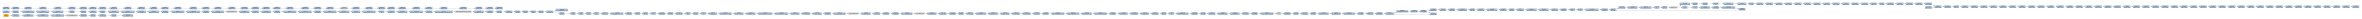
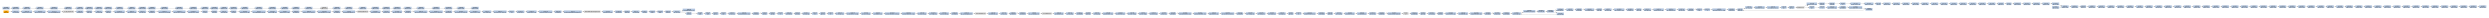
  digraph {
    fontname="Roboto Condensed"
    rankdir=LR
    node [color=lightsteelblue fillcolor=lightsteelblue fontname="Roboto Condensed" shape=rectangle style=filled]
    edge [color="#000000" fontname="Roboto Condensed"]
    n1 [color=lightgrey fillcolor=orange label="start\npushl %ebp"]
    n2 [label="0x00401141\nmovl %esp, %ebp"]
    n3 [label="0x00401143\nsubl $0x18<UINT8>, %esp"]
    n4 [label="0x00401146\nmovl $0x2<UINT32>, (%esp)"]
    n5 [label="0x0040114d\ncall __set_app_type@msvcrt.dll"]
    n6 [color=lightgrey fillcolor=lightgrey label="__set_app_type@msvcrt.dll"]
    n7 [label="0x00401153\ncall 0x00401020"]
    n8 [label="0x00401020\npushl %ebp"]
    n9 [label="0x00401021\nmovl %esp, %ebp"]
    n10 [label="0x00401023\npushl %ebx"]
    n11 [label="0x00401024\nsubl $0x34<UINT8>, %esp"]
+   n12 [label="0x00401027\nmovl 0x0040f2f0, %eax"]
    n13 [label="0x0040102c\ntestl %eax, %eax"]
    n14 [label="0x0040102e\nje 0x0040104c"]
    n15 [label="0x00401030\nmovl $0x0<UINT32>, 0x8(%esp)"]
    n16 [label="0x00401038\nmovl $0x2<UINT32>, 0x4(%esp)"]
    n17 [label="0x00401040\nmovl $0x0<UINT32>, (%esp)"]
    n18 [label="0x00401047\ncall %eax"]
    n19 [label="0x004025e0\npushl %ebp"]
    n20 [label="0x004025e1\nmovl %esp, %ebp"]
    n21 [label="0x004025e3\npushl %ebx"]
    n22 [label="0x004025e4\nsubl $0x14<UINT8>, %esp"]
    n23 [label="0x004025e7\nmovl _winmajor@msvcrt.dll, %edx"]
    n24 [label="0x004025ed\nmovl 0xc(%ebp), %eax"]
    n25 [label="0x004025f0\ncmpl $0x3<UINT8>, (%edx)"]
    n26 [label="0x004025f3\njbe 0x00402626"]
    n27 [label="0x00402626\nmovl $0x1<UINT32>, 0x0041007c"]
    n28 [label="0x00402630\nmovl $0x40f2b4<UINT32>, (%esp)"]
    n29 [label="0x00402637\ncall 0x00402f98"]
    n30 [label="0x00402f98\njmp LoadLibraryA@kernel32.dll"]
    n31 [color=lightgrey fillcolor=lightgrey label="LoadLibraryA@kernel32.dll"]
    n32 [label="0x0040263c\nsubl $0x4<UINT8>, %esp"]
    n33 [label="0x0040263f\ntestl %eax, %eax"]
    n34 [label="0x00402641\nmovl %eax, 0x00410020"]
    n35 [label="0x00402646\nje 0x00402746"]
    n36 [label="0x00402746\nmovl $0x0<UINT32>, 0x0041005c"]
    n37 [label="0x00402750\nmovl $0x0<UINT32>, 0x0041006c"]
    n38 [label="0x0040275a\njmp 0x004026f6"]
    n39 [label="0x004026f6\nmovl $0x0<UINT32>, 0x00410020"]
    n40 [label="0x00402700\nmovl $0x1<UINT32>, %eax"]
    n41 [label="0x00402705\nmovl -4(%ebp), %ebx"]
    n42 [label="0x00402708\nmovl $0x0<UINT32>, 0x00410034"]
    n43 [label="0x00402712\nleave "]
    n44 [label="0x00402713\nret $0xc<UINT16>"]
    n45 [label="0x00401049\nsubl $0xc<UINT8>, %esp"]
    n46 [label="0x0040104c\nmovl $0x401180<UINT32>, (%esp)"]
    n47 [label="0x00401053\ncall 0x00402f70"]
    n48 [label="0x00402f70\njmp SetUnhandledExceptionFilter@kernel32.dll"]
    n49 [color=lightgrey fillcolor=lightgrey label="SetUnhandledExceptionFilter@kernel32.dll"]
    n50 [label="0x00401058\nsubl $0x4<UINT8>, %esp"]
    n51 [label="0x0040105b\ncall 0x00402760"]
    n52 [label="0x00402760\npushl %ebp"]
    n53 [label="0x00402761\nmovl %esp, %ebp"]
    n54 [label="0x00402763\npushl %ebx"]
    n55 [label="0x00402764\npushfl "]
    n56 [label="0x00402765\npushfl "]
    n57 [label="0x00402766\npopl %eax"]
    n58 [label="0x00402767\nmovl %eax, %edx"]
    n59 [label="0x00402769\nxorl $0x200000<UINT32>, %eax"]
    n60 [label="0x0040276e\npushl %eax"]
    n61 [label="0x0040276f\npopfl "]
    n62 [label="0x00402770\npushfl "]
    n63 [label="0x00402771\npopl %eax"]
    n64 [label="0x00402772\npopfl "]
    n65 [label="0x00402773\nxorl %edx, %eax"]
    n66 [label="0x00402775\ntestl $0x200000<UINT32>, %eax"]
    n67 [label="0x0040277a\nje 0x00402823"]
    n68 [label="0x00402823\npopl %ebx"]
    n69 [label="0x00402824\npopl %ebp"]
    n70 [label="0x00402825\nret"]
    n71 [label="0x00401060\ncall 0x00402cd0"]
    n72 [label="0x00402cd0\npushl %ebp"]
    n73 [label="0x00402cd1\nmovl %esp, %ebp"]
    n74 [label="0x00402cd3\nfninit "]
    n75 [label="0x00402cd5\npopl %ebp"]
    n76 [label="0x00402cd6\nret"]
    n77 [label="0x00401065\nleal -16(%ebp), %eax"]
    n78 [label="0x00401068\nmovl $0x0<UINT32>, -16(%ebp)"]
    n79 [label="0x0040106f\nmovl %eax, 0x10(%esp)"]
    n80 [label="0x00401073\nmovl 0x0040f270, %eax"]
    n81 [label="0x00401078\nmovl $0x410004<UINT32>, 0x4(%esp)"]
    n82 [label="0x00401080\nmovl $0x410000<UINT32>, (%esp)"]
    n83 [label="0x00401087\nmovl %eax, 0xc(%esp)"]
    n84 [label="0x0040108b\nleal -12(%ebp), %eax"]
    n85 [label="0x0040108e\nmovl %eax, 0x8(%esp)"]
    n86 [label="0x00401092\ncall 0x00402ef0"]
    n87 [label="0x00402ef0\njmp __getmainargs@msvcrt.dll"]
    n88 [color=lightgrey fillcolor=lightgrey label="__getmainargs@msvcrt.dll"]
    n89 [label="0x00401097\nmovl 0x00410024, %eax"]
    n90 [label="0x0040109c\ntestl %eax, %eax"]
    n91 [label="0x0040109e\njne 0x004010f0"]
    n92 [label="0x004010a0\ncall 0x00402ef8"]
    n93 [label="0x00402ef8\njmp __p__fmode@msvcrt.dll"]
    n94 [color=lightgrey fillcolor=lightgrey label="__p__fmode@msvcrt.dll"]
    n95 [label="0x004010a5\nmovl 0x0040f274, %edx"]
    n96 [label="0x004010ab\nmovl %edx, (%eax)"]
    n97 [label="0x004010ad\ncall 0x00402980"]
    n98 [label="0x00402980\npushl %ebp"]
    n99 [label="0x00402981\nmovl %esp, %ebp"]
    n100 [label="0x00402983\nsubl $0x38<UINT8>, %esp"]
    n101 [label="0x00402986\nmovl 0x0041002c, %eax"]
    n102 [label="0x0040298b\nmovl %ebx, -12(%ebp)"]
    n103 [label="0x0040298e\nmovl %esi, -8(%ebp)"]
    n104 [label="0x00402991\nmovl %edi, -4(%ebp)"]
    n105 [label="0x00402994\ntestl %eax, %eax"]
    n106 [label="0x00402996\nje 0x004029a5"]
    n107 [label="0x004029a5\nmovl $0x410000<UINT32>, %eax"]
    n108 [label="0x004029aa\nsubl $0x410000<UINT32>, %eax"]
    n109 [label="0x004029af\ncmpl $0x7<UINT8>, %eax"]
    n110 [label="0x004029b2\nmovl $0x1<UINT32>, 0x0041002c"]
    n111 [label="0x004029bc\njle 0x00402998"]
    n112 [label="0x00402998\nmovl -12(%ebp), %ebx"]
    n113 [label="0x0040299b\nmovl -8(%ebp), %esi"]
    n114 [label="0x0040299e\nmovl -4(%ebp), %edi"]
    n115 [label="0x004029a1\nmovl %ebp, %esp"]
    n116 [label="0x004029a3\npopl %ebp"]
    n117 [label="0x004029a4\nret"]
    n118 [color=lightgrey label="0x004010b2\nandl $0xfffffff0<UINT8>, %esp"]
    n119 [label="0x004010b5\ncall 0x00402bb0"]
    n120 [label="0x00402bb0\npushl %ebp"]
    n121 [label="0x00402bb1\nmovl %esp, %ebp"]
    n122 [label="0x00402bb3\nsubl $0x8<UINT8>, %esp"]
    n123 [label="0x00402bb6\nmovl 0x00410030, %ecx"]
    n124 [label="0x00402bbc\ntestl %ecx, %ecx"]
    n125 [label="0x00402bbe\nje 0x00402bc2"]
    n126 [label="0x00402bc2\nmovl $0x1<UINT32>, 0x00410030"]
    n127 [fillcolor=lightgrey label="0x00402bcc\nleave "]
    n128 [label="0x00402bcd\njmp 0x00402b60"]
    n129 [label="0x00402b60\npushl %ebp"]
    n130 [label="0x00402b61\nmovl %esp, %ebp"]
    n131 [label="0x00402b63\npushl %ebx"]
    n132 [label="0x00402b64\nsubl $0x14<UINT8>, %esp"]
    n133 [label="0x00402b67\nmovl 0x00403040, %ebx"]
    n134 [label="0x00402b6d\ncmpl $0xffffffff<UINT8>, %ebx"]
    n135 [label="0x00402b70\nje 0x00402b94"]
    n136 [label="0x00402b94\nxorl %ebx, %ebx"]
    n137 [label="0x00402b96\njmp 0x00402b9a"]
    n138 [label="0x00402b9a\nleal 0x1(%ebx), %eax"]
    n139 [label="0x00402b9d\nmovl 0x403040(,%eax,4), %edx"]
    n140 [label="0x00402ba4\ntestl %edx, %edx"]
    n141 [label="0x00402ba6\njne 0x00402b98"]
    n142 [label="0x00402b98\nmovl %eax, %ebx"]
    n143 [label="0x00402ba8\njmp 0x00402b72"]
    n144 [label="0x00402b72\ntestl %ebx, %ebx"]
    n145 [label="0x00402b74\nje 0x00402b82"]
    n146 [label="0x00402b76\ncall 0x403040(,%ebx,4)"]
    n147 [label="0x00403020\npushl %ebp"]
    n148 [label="0x00403021\nmovl %esp, %ebp"]
    n149 [label="0x00403023\nsubl $0x18<UINT8>, %esp"]
    n150 [label="0x00403026\ncall 0x004012e0"]
    n151 [label="0x004012e0\npushl %ebp"]
    n152 [label="0x004012e1\nmovl %esp, %ebp"]
    n153 [label="0x004012e3\nsubl $0x18<UINT8>, %esp"]
    n154 [label="0x004012e6\nmovl 0x0040f3a0, %eax"]
    n155 [label="0x004012eb\ntestl %eax, %eax"]
    n156 [label="0x004012ed\nje 0x00401329"]
    n157 [label="0x00401329\nleave "]
    n158 [label="0x0040132a\nret"]
    n159 [label="0x0040302b\nmovl $0x401330<UINT32>, (%esp)"]
    n160 [label="0x00403032\ncall 0x00401000"]
    n161 [label="0x00401000\npushl %ebp"]
    n162 [label="0x00401001\nmovl %esp, %ebp"]
    n163 [label="0x00401003\nsubl $0x8<UINT8>, %esp"]
    n164 [label="0x00401006\nmovl atexit@msvcrt.dll, %eax"]
    n165 [label="0x0040100b\nleave "]
    n166 [label="0x0040100c\njmp %eax"]
    n167 [color=lightgrey fillcolor=lightgrey label="atexit@msvcrt.dll"]
    n168 [label="0x00403037\nleave "]
    n169 [label="0x00402b8e\naddl $0x14<UINT8>, %esp"]
    n170 [label="0x00403038\nret"]
    n171 [label="0x00402b91\npopl %ebx"]
    n172 [label="0x00402b7d\nsubl $0x1<UINT8>, %ebx"]
    n173 [label="0x00402b80\njne 0x00402b76"]
    n174 [label="0x00402b82\nmovl $0x402b30<UINT32>, (%esp)"]
    n175 [label="0x00402b89\ncall 0x00401000"]
    n176 [label="0x00402b92\npopl %ebp"]
    n177 [label="0x00402b93\nret"]
    n178 [label="0x0012ffa0\nsarb $0x12<UINT8>, %bh"]
    n179 [label="0x0012ffa3\naddb %bl, 0x11(%eax)"]
    n180 [label="0x0012ffa6\nincl %eax"]
    n181 [label="0x0012ffa7\naddb %al, (%edx)"]
    n182 [label="0x0012ffa9\naddb %al, (%eax)"]
    n183 [label="0x0012ffab\naddb %al, (%eax)"]
    n184 [label="0x0012ffad\naddb %al, (%eax)"]
    n185 [label="0x0012ffaf\naddb %al, (%eax)"]
    n186 [label="0x0012ffb1\naddb %al, (%eax)"]
    n187 [label="0x0012ffb3\naddb %al, (%eax)"]
    n188 [label="0x0012ffb5\naddb %al, (%eax)"]
    n189 [label="0x0012ffb7\naddb %al, (%eax)"]
    n190 [label="0x0012ffb9\naddb %al, (%eax)"]
    n191 [label="0x0012ffbb\naddb %al, (%eax)"]
    n192 [label="0x0012ffbd\naddb %al, (%eax)"]
    n193 [label="0x0012ffbf\naddb %dh, %al"]
    n194 [label="0x0012ffc1\ncall (%edx)"]
    n195 [label="0x00000000\naddb %al, (%eax)"]
    n196 [label="0x00000002\naddb %al, (%eax)"]
    n197 [label="0x00000004\naddb %al, (%eax)"]
    n198 [label="0x00000006\naddb %al, (%eax)"]
    n199 [label="0x00000008\naddb %al, (%eax)"]
    n200 [label="0x0000000c\naddb %al, (%eax)"]
    n201 [label="0x0000000a\naddb %al, (%eax)"]
    n202 [label="0x0000000e\naddb %al, (%eax)"]
    n203 [label="0x00000010\nmovb 0, %al"]
    n204 [label="0x00000015\naddb %al, (%eax)"]
    n205 [label="0x00000017\naddb %al, (%eax)"]
    n206 [label="0x00000019\naddb %al, (%eax)"]
    n207 [label="0x0000001b\naddb %al, (%eax)"]
    n208 [label="0x0000001d\naddb %al, (%eax)"]
    n209 [label="0x0000001f\naddb %al, (%eax)"]
    n210 [label="0x00000021\naddb %al, (%eax)"]
    n211 [label="0x00000023\naddb %al, (%eax)"]
    n212 [label="0x00000025\naddb %al, (%eax)"]
    n213 [label="0x00000027\naddb %al, (%eax)"]
    n214 [label="0x00000029\naddb %al, (%eax)"]
    n215 [label="0x0000002b\naddb %al, (%eax)"]
    n216 [label="0x0000002d\naddb %al, (%eax)"]
    n217 [label="0x0000002f\naddb %al, (%eax)"]
    n218 [label="0x00000031\naddb %al, (%eax)"]
    n219 [label="0x00000033\naddb %al, (%eax)"]
    n220 [label="0x00000035\naddb %al, (%eax)"]
    n221 [label="0x00000037\naddb %al, (%eax)"]
    n222 [label="0x00000039\naddb %al, (%eax)"]
    n223 [label="0x0000003b\naddb %al, (%eax)"]
    n224 [label="0x0000003d\naddb %al, (%eax)"]
    n225 [label="0x0000003f\naddb %al, (%eax)"]
    n226 [label="0x00000041\naddb %al, (%eax)"]
    n227 [label="0x00000043\naddb %al, (%eax)"]
    n228 [label="0x00000045\naddb %al, (%eax)"]
    n229 [label="0x00000047\naddb %al, (%eax)"]
    n230 [label="0x00000049\naddb %al, (%eax)"]
    n231 [label="0x0000004b\naddb %al, (%eax)"]
    n232 [label="0x0000004d\naddb %al, (%eax)"]
    n233 [label="0x0000004f\naddb %al, (%eax)"]
    n234 [label="0x00000051\naddb %al, (%eax)"]
    n235 [label="0x00000053\naddb %al, (%eax)"]
    n236 [label="0x00000055\naddb %al, (%eax)"]
    n237 [label="0x00000057\naddb %al, (%eax)"]
    n238 [label="0x00000059\naddb %al, (%eax)"]
    n239 [label="0x0000005b\naddb %al, (%eax)"]
    n240 [label="0x0000005d\naddb %al, (%eax)"]
    n241 [label="0x0000005f\naddb %al, (%eax)"]
    n242 [label="0x00000061\naddb %al, (%eax)"]
    n243 [label="0x00000063\naddb %al, (%eax)"]
    n244 [label="0x00000065\naddb %al, (%eax)"]
    n245 [label="0x00000067\naddb %al, (%eax)"]
    n246 [label="0x0000006b\naddb %al, (%eax)"]
    n247 [label="0x0000006d\naddb %al, (%eax)"]
    n248 [label="0x0000006f\naddb %al, (%eax)"]
    n249 [label="0x00000071\naddb %al, (%eax)"]
    n250 [label="0x00000073\naddb %al, (%eax)"]
    n251 [label="0x00000075\naddb %al, (%eax)"]
    n252 [label="0x00000077\naddb %al, (%eax)"]
    n253 [label="0x00000079\naddb %al, (%eax)"]
    n254 [label="0x0000007b\naddb %al, (%eax)"]
    n255 [label="0x0000007d\naddb %al, (%eax)"]
    n256 [label="0x0000007f\naddb %al, (%eax)"]
    n257 [label="0x00000011\naddb %al, (%eax)"]
    n258 [label="0x00000083\naddb %al, (%eax)"]
    n259 [label="0x00000085\naddb %al, (%eax)"]
    n260 [label="0x00000087\naddb %al, (%eax)"]
    n261 [label="0x00000089\naddb %al, (%eax)"]
    n262 [label="0x0000008b\naddb %al, (%eax)"]
    n263 [label="0x0000008d\naddb %al, (%eax)"]
    n264 [label="0x0000008f\naddb %al, (%eax)"]
    n265 [label="0x00000091\naddb %al, (%eax)"]
    n266 [label="0x00000093\naddb %al, (%eax)"]
    n267 [label="0x00000095\naddb %al, (%eax)"]
    n268 [label="0x00000097\naddb %al, (%eax)"]
    n269 [label="0x00000099\naddb %al, (%eax)"]
    n270 [label="0x0000009b\naddb %al, (%eax)"]
    n271 [label="0x0000009d\naddb %al, (%eax)"]
    n272 [label="0x0000009f\naddb %al, (%eax)"]
    n273 [fillcolor=lightgrey label="0x000000a1\naddb %al, (%eax)"]
    n274 [label="0x000000a3\naddb %al, (%eax)"]
    n275 [label="0x000000a5\naddb %al, (%eax)"]
    n276 [label="0x000000a7\naddb %al, (%eax)"]
    n277 [label="0x000000a9\naddb %al, (%eax)"]
    n278 [label="0x000000ab\naddb %al, (%eax)"]
    n279 [label="0x000000ad\naddb %al, (%eax)"]
    n280 [label="0x000000af\naddb %al, (%eax)"]
    n281 [label="0x000000b1\naddb %al, (%eax)"]
    n282 [label="0x000000b3\naddb %al, (%eax)"]
    n283 [label="0x000000b5\naddb %al, (%eax)"]
    n284 [label="0x000000b7\naddb %al, (%eax)"]
    n285 [label="0x000000b9\naddb %al, (%eax)"]
    n1 -> n2
    n2 -> n3
    n3 -> n4
    n4 -> n5
    n5 -> n6
    n6 -> n7
    n7 -> n8
    n8 -> n9
    n9 -> n10
    n10 -> n11
+   n11 -> n12
+   n12 -> n13
    n13 -> n14
    n14 -> n15 [label=F]
    n15 -> n16
    n16 -> n17
    n17 -> n18
    n18 -> n19
    n19 -> n20
    n20 -> n21
    n21 -> n22
    n22 -> n23
    n23 -> n24
    n24 -> n25
    n25 -> n26
    n26 -> n27 [label=T]
    n27 -> n28
    n28 -> n29
    n29 -> n30
    n30 -> n31
    n31 -> n32
    n32 -> n33
    n33 -> n34
    n34 -> n35
    n35 -> n36 [label=T]
    n36 -> n37
    n37 -> n38
    n38 -> n39
    n39 -> n40
    n40 -> n41
    n41 -> n42
    n42 -> n43
    n43 -> n44
    n44 -> n45
    n45 -> n46
    n46 -> n47
    n47 -> n48
    n48 -> n49
    n49 -> n50
    n50 -> n51
    n51 -> n52
    n52 -> n53
    n53 -> n54
    n54 -> n55
    n55 -> n56
    n56 -> n57
    n57 -> n58
    n58 -> n59
    n58 -> n60
    n60 -> n61
    n61 -> n62
    n62 -> n63
    n63 -> n64
    n64 -> n65
    n65 -> n66
    n66 -> n67
    n67 -> n68 [label=T]
    n68 -> n69
    n69 -> n70
    n70 -> n71
    n71 -> n72
    n72 -> n73
    n73 -> n74
    n74 -> n75
    n75 -> n76
    n76 -> n77
    n77 -> n78
    n78 -> n79
    n79 -> n80
    n80 -> n81
    n81 -> n82
    n82 -> n83
    n83 -> n84
    n84 -> n85
    n85 -> n86
    n86 -> n87
    n87 -> n88
    n88 -> n89
    n89 -> n90
    n90 -> n91
    n91 -> n92 [label=F]
    n92 -> n93
    n93 -> n94
    n94 -> n95
    n95 -> n96
    n96 -> n97
    n97 -> n98
    n98 -> n99
    n99 -> n100
    n100 -> n101
    n101 -> n102
    n102 -> n103
    n103 -> n104
    n104 -> n105
    n105 -> n106
    n106 -> n107 [label=T]
    n107 -> n108
    n108 -> n109
    n109 -> n110
    n110 -> n111
    n111 -> n112 [label=T]
    n112 -> n113
    n113 -> n114
    n114 -> n115
    n115 -> n116
    n116 -> n117
    n117 -> n118
    n118 -> n119
    n119 -> n120
    n120 -> n121
    n121 -> n122
    n122 -> n123
    n123 -> n124
    n124 -> n125
    n125 -> n126 [label=T]
    n126 -> n127
    n127 -> n128
    n128 -> n129
    n129 -> n130
    n130 -> n131
    n131 -> n132
    n132 -> n133
    n133 -> n134
    n134 -> n135
    n135 -> n136 [label=T]
    n136 -> n137
    n137 -> n138
    n138 -> n139
    n139 -> n140
    n140 -> n141
    n141 -> n142 [label=T]
    n141 -> n143 [label=F]
    n142 -> n138
    n143 -> n144
    n144 -> n145
    n145 -> n146 [label=F]
    n146 -> n147
    n147 -> n148
    n148 -> n149
    n149 -> n150
    n150 -> n151
    n151 -> n152
    n152 -> n153
    n153 -> n154
    n154 -> n155
    n155 -> n156
    n156 -> n157 [label=T]
    n157 -> n158
    n158 -> n159
    n159 -> n160
    n160 -> n161
    n161 -> n162
    n162 -> n163
    n163 -> n164
    n164 -> n165
    n165 -> n166
    n166 -> n167
    n167 -> n168
    n167 -> n169
    n168 -> n170
    n169 -> n171
    n170 -> n172
    n171 -> n176
    n172 -> n173
    n173 -> n174 [label=F]
    n174 -> n175
    n175 -> n161
    n176 -> n177
    n177 -> n178
    n178 -> n179
    n179 -> n180
    n180 -> n181
    n181 -> n182
    n182 -> n183
    n183 -> n184
    n184 -> n185
    n185 -> n186
    n186 -> n187
    n187 -> n188
    n188 -> n189
    n189 -> n190
    n190 -> n191
    n191 -> n192
    n192 -> n193
    n193 -> n194
    n194 -> n195
    n195 -> n196
    n196 -> n197
    n197 -> n198
    n198 -> n199
    n199 -> n200
    n200 -> n202
    n201 -> n200
    n202 -> n203
    n203 -> n204
    n204 -> n205
    n205 -> n206
    n206 -> n207
    n207 -> n208
    n208 -> n209
    n209 -> n210
    n210 -> n211
    n211 -> n212
    n212 -> n213
    n213 -> n214
    n214 -> n215
    n215 -> n216
    n216 -> n217
    n217 -> n218
    n218 -> n219
    n219 -> n220
    n220 -> n221
    n221 -> n222
    n222 -> n223
    n223 -> n224
    n224 -> n225
    n225 -> n226
    n226 -> n227
    n227 -> n228
    n228 -> n229
    n229 -> n230
    n230 -> n231
    n231 -> n232
    n232 -> n233
    n233 -> n234
    n234 -> n235
    n235 -> n236
    n236 -> n237
    n237 -> n238
    n238 -> n239
    n239 -> n240
    n240 -> n241
    n241 -> n242
    n242 -> n243
    n243 -> n244
    n244 -> n245
    n246 -> n247
    n247 -> n248
    n248 -> n249
    n249 -> n250
    n250 -> n251
    n251 -> n252
    n252 -> n253
    n253 -> n254
    n254 -> n255
    n255 -> n256
    n256 -> n257
    n257 -> n258
    n258 -> n259
    n259 -> n260
    n260 -> n261
    n261 -> n262
    n262 -> n263
    n263 -> n264
    n264 -> n265
    n265 -> n266
    n266 -> n267
    n267 -> n268
    n268 -> n269
    n269 -> n270
    n270 -> n271
    n271 -> n272
    n272 -> n273
    n273 -> n274
    n274 -> n275
    n275 -> n276
    n276 -> n277
    n277 -> n278
    n278 -> n279
    n279 -> n280
    n280 -> n281
    n281 -> n282
    n282 -> n283
    n283 -> n284
    n284 -> n285
  }
